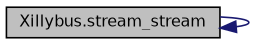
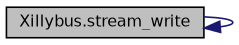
  digraph {
    rankdir=TB
-   n1 [color=black fillcolor=grey75 fontcolor=black fontname=Helvetica fontsize=10 height=0.2 label="Xillybus.stream_stream" shape=record style=filled width=0.4]
+   n1 [color=black fillcolor=grey75 fontcolor=black fontname=Helvetica fontsize=10 height=0.2 label="Xillybus.stream_write" shape=record style=filled width=0.4]
    n1 -> n1 [color=midnightblue fontname=Helvetica fontsize=10 labelfontname=Helvetica labelfontsize=10 style=solid]
  }
